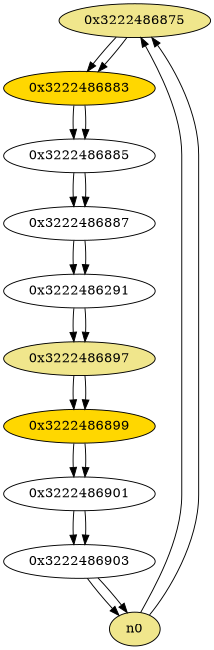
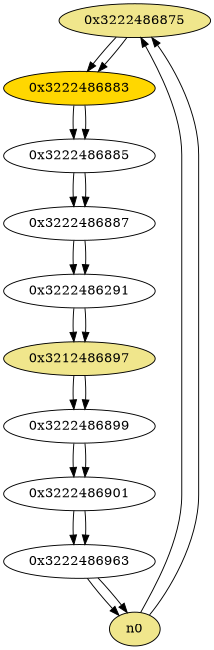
  digraph {
    node [fillcolor=white style=filled]
    n1 [fillcolor=khaki label="0x3222486875"]
    n2 [fillcolor=gold label="0x3222486883"]
    n3 [label="0x3222486885"]
    n4 [label="0x3222486887"]
    n5 [label="0x3222486291"]
    n0 [fillcolor=khaki]
-   n6 [fillcolor=khaki label="0x3222486897"]
-   n7 [fillcolor=gold label="0x3222486899"]
+   n6 [fillcolor=khaki label="0x3212486897"]
+   n7 [label="0x3222486899"]
    n8 [label="0x3222486901"]
-   n9 [label="0x3222486903"]
+   n9 [label="0x3222486963"]
    n1 -> n2
    n1 -> n2
    n2 -> n3
    n2 -> n3
    n3 -> n4
    n3 -> n4
    n4 -> n5
    n4 -> n5
    n5 -> n6
    n5 -> n6
    n0 -> n1
    n0 -> n1
    n6 -> n7
    n6 -> n7
    n7 -> n8
    n7 -> n8
    n8 -> n9
    n8 -> n9
    n9 -> n0
    n9 -> n0
  }
